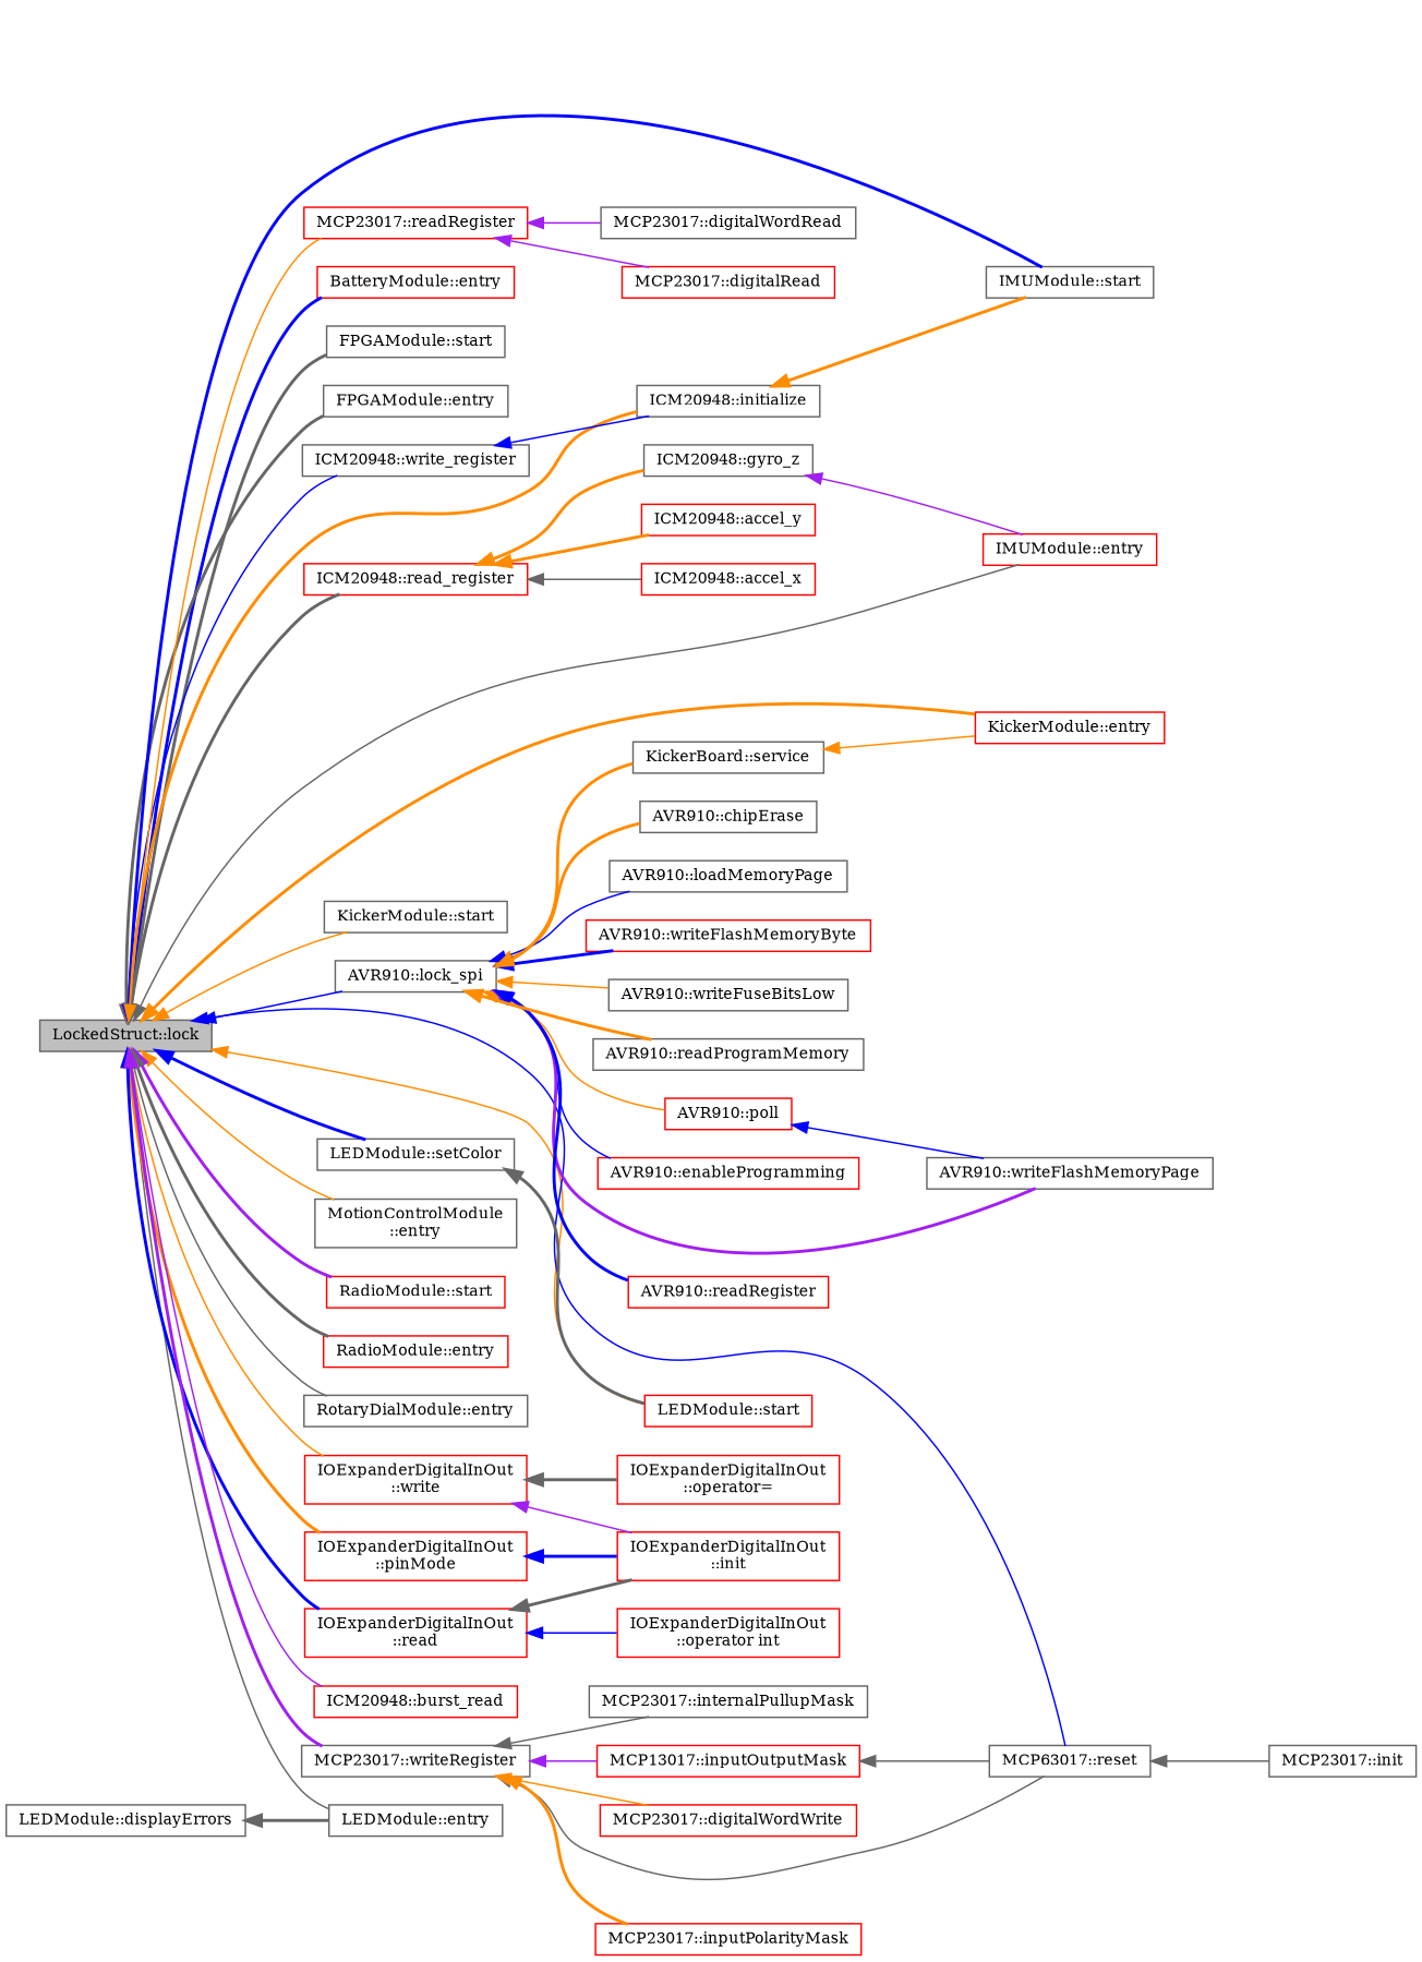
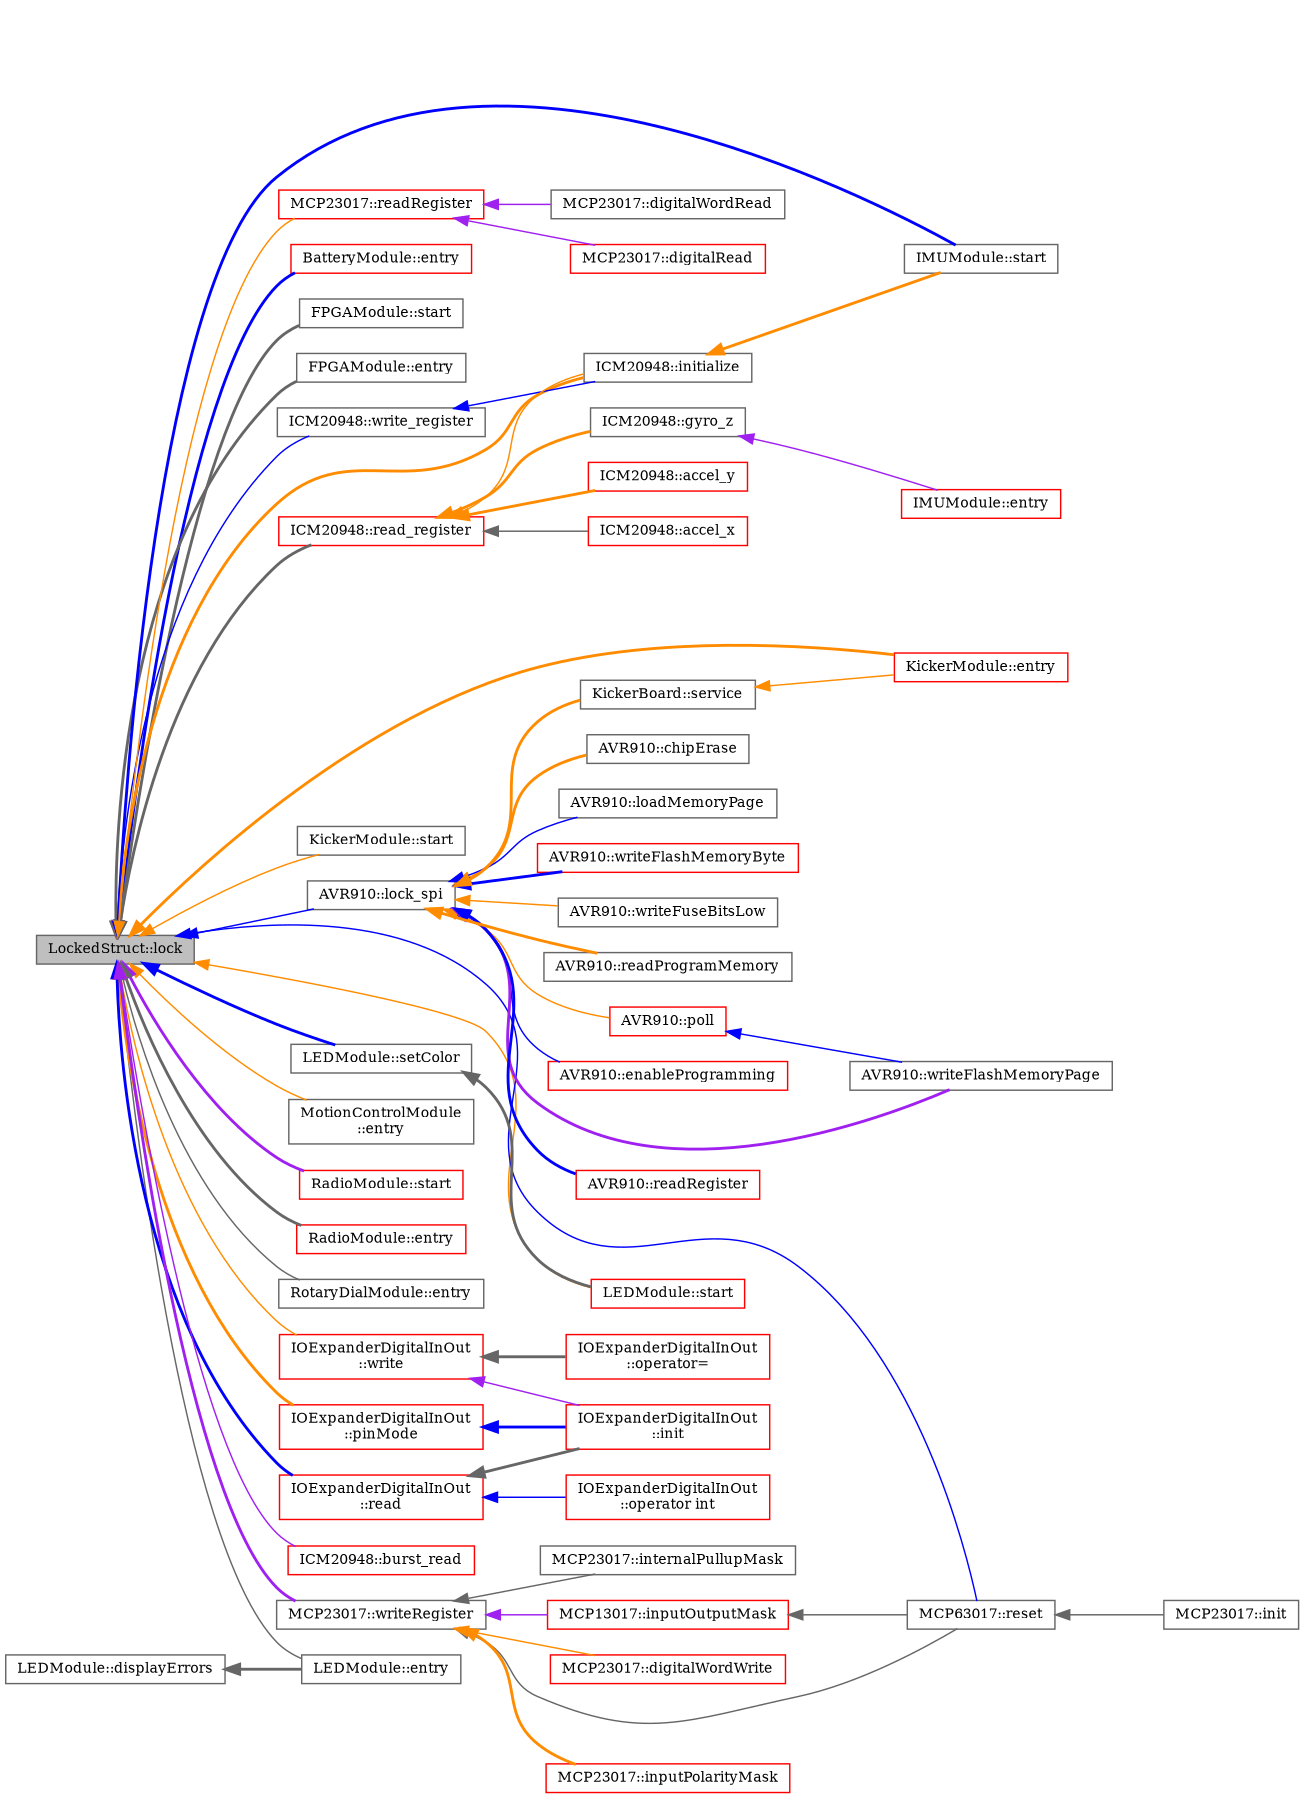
  digraph {
    fontname="DejaVu Serif"
    rankdir=LR
    node [color=gray40 fillcolor=white fontname="DejaVu Serif" fontsize=10 shape=record style=filled]
    edge [color=darkorange dir=back fontname="DejaVu Serif" fontsize=10 labelfontname=Helvetica labelfontsize=10 style=solid]
    n1 [fillcolor=grey75 fontcolor=black height=0.2 label="LockedStruct::lock" width=0.4]
    n2 [color=red height=0.2 label="BatteryModule::entry" width=0.4]
    n3 [height=0.2 label="FPGAModule::start" width=0.4]
    n4 [height=0.2 label="FPGAModule::entry" width=0.4]
    n5 [height=0.2 label="IMUModule::start" width=0.4]
    n6 [color=red height=0.2 label="IMUModule::entry" width=0.4]
    n7 [height=0.2 label="KickerModule::start" width=0.4]
    n8 [color=red height=0.2 label="KickerModule::entry" width=0.4]
    n9 [color=red height=0.2 label="LEDModule::start" width=0.4]
    n10 [height=0.2 label="LEDModule::entry" width=0.4]
    n11 [height=0.2 label="LEDModule::setColor" width=0.4]
    n12 [height=0.2 label="MotionControlModule\l::entry" width=0.4]
    n13 [color=red height=0.2 label="RadioModule::start" width=0.4]
    n14 [color=red height=0.2 label="RadioModule::entry" width=0.4]
    n15 [height=0.2 label="RotaryDialModule::entry" width=0.4]
    n16 [height=0.2 label="AVR910::lock_spi" width=0.4]
    n17 [color=red height=0.2 label="IOExpanderDigitalInOut\l::pinMode" width=0.4]
    n18 [color=red height=0.2 label="IOExpanderDigitalInOut\l::write" width=0.4]
    n19 [color=red height=0.2 label="IOExpanderDigitalInOut\l::read" width=0.4]
    n20 [height=0.2 label="ICM20948::initialize" width=0.4]
    n21 [height=0.2 label="ICM20948::write_register" width=0.4]
    n22 [color=red height=0.2 label="ICM20948::read_register" width=0.4]
    n23 [color=red height=0.2 label="ICM20948::burst_read" width=0.4]
    n24 [height=0.2 label="MCP63017::reset" width=0.4]
    n25 [height=0.2 label="MCP23017::writeRegister" width=0.4]
    n26 [color=red height=0.2 label="MCP23017::readRegister" width=0.4]
    n27 [color=red height=0.2 label="AVR910::enableProgramming" width=0.4]
    n28 [color=red height=0.2 label="AVR910::poll" width=0.4]
    n29 [height=0.2 label="AVR910::writeFlashMemoryPage" width=0.4]
    n30 [color=red height=0.2 label="AVR910::readRegister" width=0.4]
    n31 [height=0.2 label="AVR910::chipErase" width=0.4]
    n32 [height=0.2 label="AVR910::loadMemoryPage" width=0.4]
    n33 [color=red height=0.2 label="AVR910::writeFlashMemoryByte" width=0.4]
    n34 [height=0.2 label="AVR910::writeFuseBitsLow" width=0.4]
    n35 [height=0.2 label="AVR910::readProgramMemory" width=0.4]
    n36 [height=0.2 label="KickerBoard::service" width=0.4]
    n37 [color=red height=0.2 label="IOExpanderDigitalInOut\l::init" width=0.4]
    n38 [color=red height=0.2 label="IOExpanderDigitalInOut\l::operator=" width=0.4]
    n39 [color=red height=0.2 label="IOExpanderDigitalInOut\l::operator int" width=0.4]
    n40 [height=0.2 label="ICM20948::gyro_z" width=0.4]
    n41 [color=red height=0.2 label="ICM20948::accel_x" width=0.4]
    n42 [color=red height=0.2 label="ICM20948::accel_y" width=0.4]
    n43 [height=0.2 label="MCP23017::init" width=0.4]
    n44 [color=red height=0.2 label="MCP23017::digitalWordWrite" width=0.4]
    n45 [color=red height=0.2 label="MCP23017::inputPolarityMask" width=0.4]
    n46 [color=red height=0.2 label="MCP13017::inputOutputMask" width=0.4]
    n47 [height=0.2 label="MCP23017::internalPullupMask" width=0.4]
    n48 [color=red height=0.2 label="MCP23017::digitalRead" width=0.4]
    n49 [height=0.2 label="MCP23017::digitalWordRead" width=0.4]
    n50 [height=0.2 label="LEDModule::displayErrors" width=0.4]
    n1 -> n2 [color=blue style=bold]
    n1 -> n3 [color=gray40 style=bold]
    n1 -> n4 [color=gray40 style=bold]
    n1 -> n5 [color=blue style=bold]
-   n1 -> n6 [color=gray40]
    n1 -> n7
    n1 -> n8 [style=bold]
    n1 -> n9
    n1 -> n10 [color=gray40]
    n1 -> n11 [color=blue style=bold]
    n1 -> n12
    n1 -> n13 [color=purple style=bold]
    n1 -> n14 [color=gray40 style=bold]
    n1 -> n15 [color=gray40]
    n1 -> n16 [color=blue]
    n1 -> n17 [style=bold]
    n1 -> n18
    n1 -> n19 [color=blue style=bold]
    n1 -> n20 [style=bold]
    n1 -> n21 [color=blue]
    n1 -> n22 [color=gray40 style=bold]
    n1 -> n23 [color=purple]
    n1 -> n24 [color=blue]
    n1 -> n25 [color=purple style=bold]
    n1 -> n26
    n11 -> n9 [color=gray40 style=bold]
    n16 -> n27 [color=blue]
    n16 -> n28
    n16 -> n29 [color=purple style=bold]
    n16 -> n30 [color=blue style=bold]
    n16 -> n31 [style=bold]
    n16 -> n32 [color=blue]
    n16 -> n33 [color=blue style=bold]
    n16 -> n34
    n16 -> n35 [style=bold]
    n16 -> n36 [style=bold]
    n17 -> n37 [color=blue style=bold]
    n18 -> n37 [color=purple]
    n18 -> n38 [color=gray40 style=bold]
    n19 -> n37 [color=gray40 style=bold]
    n19 -> n39 [color=blue]
    n20 -> n5 [style=bold]
    n21 -> n20 [color=blue]
+   n22 -> n20
    n22 -> n40 [style=bold]
    n22 -> n41 [color=gray40]
    n22 -> n42 [style=bold]
    n24 -> n43 [color=gray40]
    n25 -> n24 [color=gray40]
    n25 -> n44
    n25 -> n45 [style=bold]
    n25 -> n46 [color=purple]
    n25 -> n47 [color=gray40]
    n26 -> n48 [color=purple]
    n26 -> n49 [color=purple]
    n28 -> n29 [color=blue]
    n36 -> n8
    n40 -> n6 [color=purple]
    n46 -> n24 [color=gray40]
    n50 -> n10 [color=gray40 style=bold]
  }
